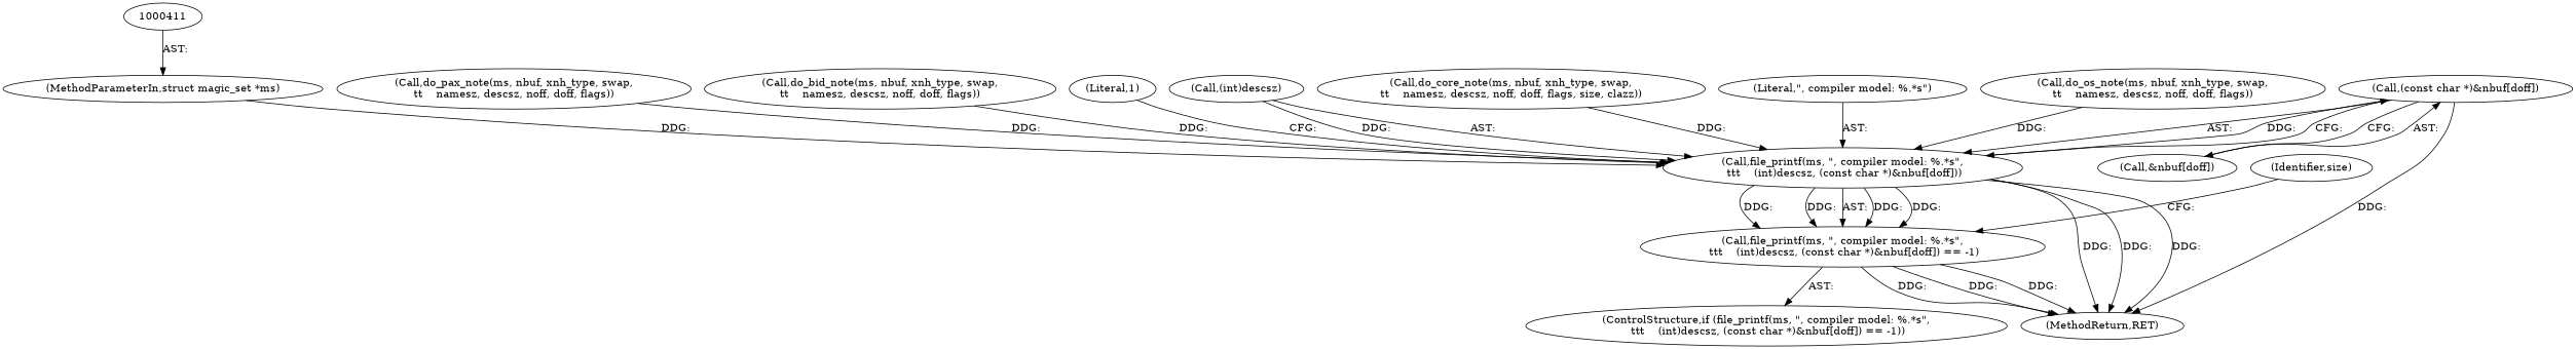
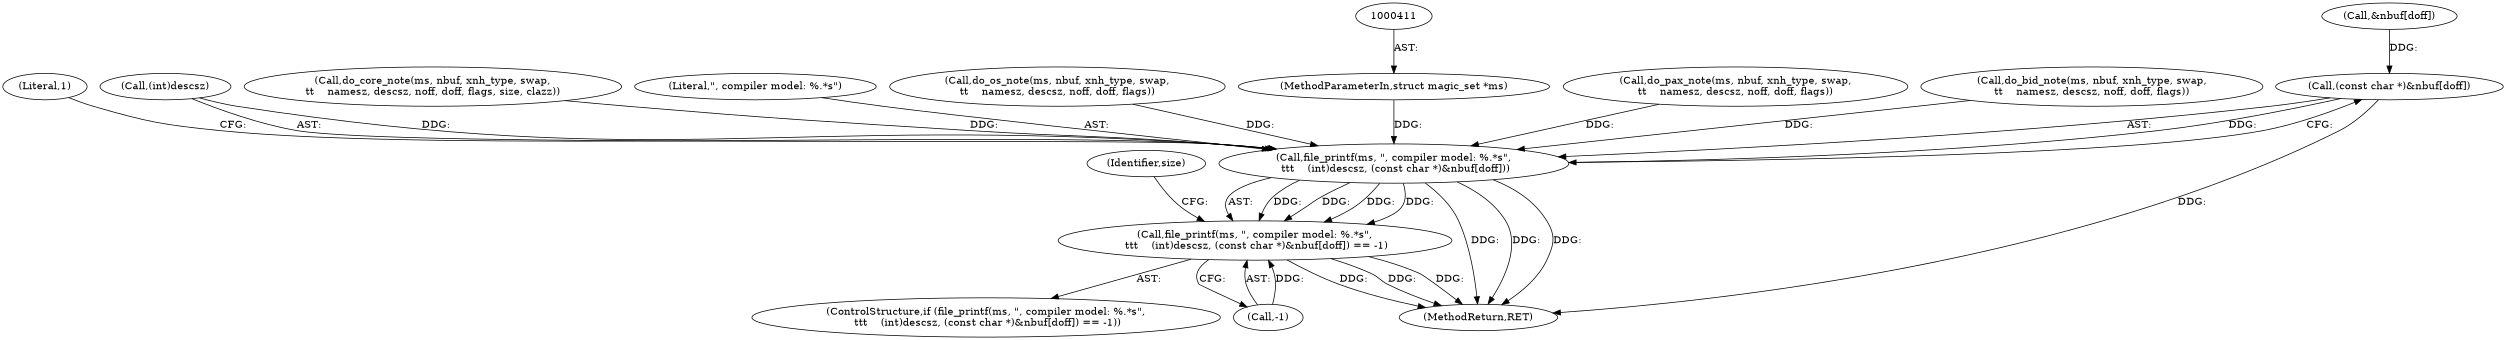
  digraph {
    n1 [label="(Call,(const char *)&nbuf[doff])"]
    n2 [label="(Call,file_printf(ms, \", compiler model: %.*s\",\n \t\t\t    (int)descsz, (const char *)&nbuf[doff]))"]
    n3 [label="(Call,&nbuf[doff])"]
    n4 [label="(MethodReturn,RET)"]
    n5 [label="(Call,file_printf(ms, \", compiler model: %.*s\",\n \t\t\t    (int)descsz, (const char *)&nbuf[doff]) == -1)"]
    n6 [label="(ControlStructure,if (file_printf(ms, \", compiler model: %.*s\",\n \t\t\t    (int)descsz, (const char *)&nbuf[doff]) == -1))"]
+   n7 [label="(Call,-1)"]
    n8 [label="(Literal,1)"]
    n9 [label="(Call,(int)descsz)"]
    n10 [label="(Call,do_core_note(ms, nbuf, xnh_type, swap,\n\t\t    namesz, descsz, noff, doff, flags, size, clazz))"]
    n11 [label="(Identifier,size)"]
    n12 [label="(Literal,\", compiler model: %.*s\")"]
    n13 [label="(Call,do_os_note(ms, nbuf, xnh_type, swap,\n\t\t    namesz, descsz, noff, doff, flags))"]
    n14 [label="(MethodParameterIn,struct magic_set *ms)"]
    n15 [label="(Call,do_pax_note(ms, nbuf, xnh_type, swap,\n\t\t    namesz, descsz, noff, doff, flags))"]
    n16 [label="(Call,do_bid_note(ms, nbuf, xnh_type, swap,\n\t\t    namesz, descsz, noff, doff, flags))"]
    1000411
    n1 -> n2 [label="AST: "]
    n1 -> n2 [label="DDG: "]
-   n1 -> n3 [label="CFG: "]
    n1 -> n4 [label="DDG: "]
    n2 -> n1 [label="CFG: "]
    n2 -> n4 [label="DDG: "]
    n2 -> n4 [label="DDG: "]
    n2 -> n4 [label="DDG: "]
    n2 -> n5 [label="AST: "]
    n2 -> n5 [label="DDG: "]
    n2 -> n5 [label="DDG: "]
    n2 -> n5 [label="DDG: "]
    n2 -> n5 [label="DDG: "]
-   n3 -> n1 [label="AST: "]
+   n3 -> n1 [label="DDG: "]
    n5 -> n4 [label="DDG: "]
    n5 -> n4 [label="DDG: "]
    n5 -> n4 [label="DDG: "]
    n5 -> n6 [label="AST: "]
+   n5 -> n7 [label="CFG: "]
+   n7 -> n5 [label="AST: "]
+   n7 -> n5 [label="DDG: "]
    n8 -> n2 [label="CFG: "]
    n9 -> n2 [label="AST: "]
    n9 -> n2 [label="DDG: "]
    n10 -> n2 [label="DDG: "]
    n11 -> n5 [label="CFG: "]
    n12 -> n2 [label="AST: "]
    n13 -> n2 [label="DDG: "]
    n14 -> n2 [label="DDG: "]
    n15 -> n2 [label="DDG: "]
    n16 -> n2 [label="DDG: "]
    1000411 -> n14 [label="AST: "]
  }
